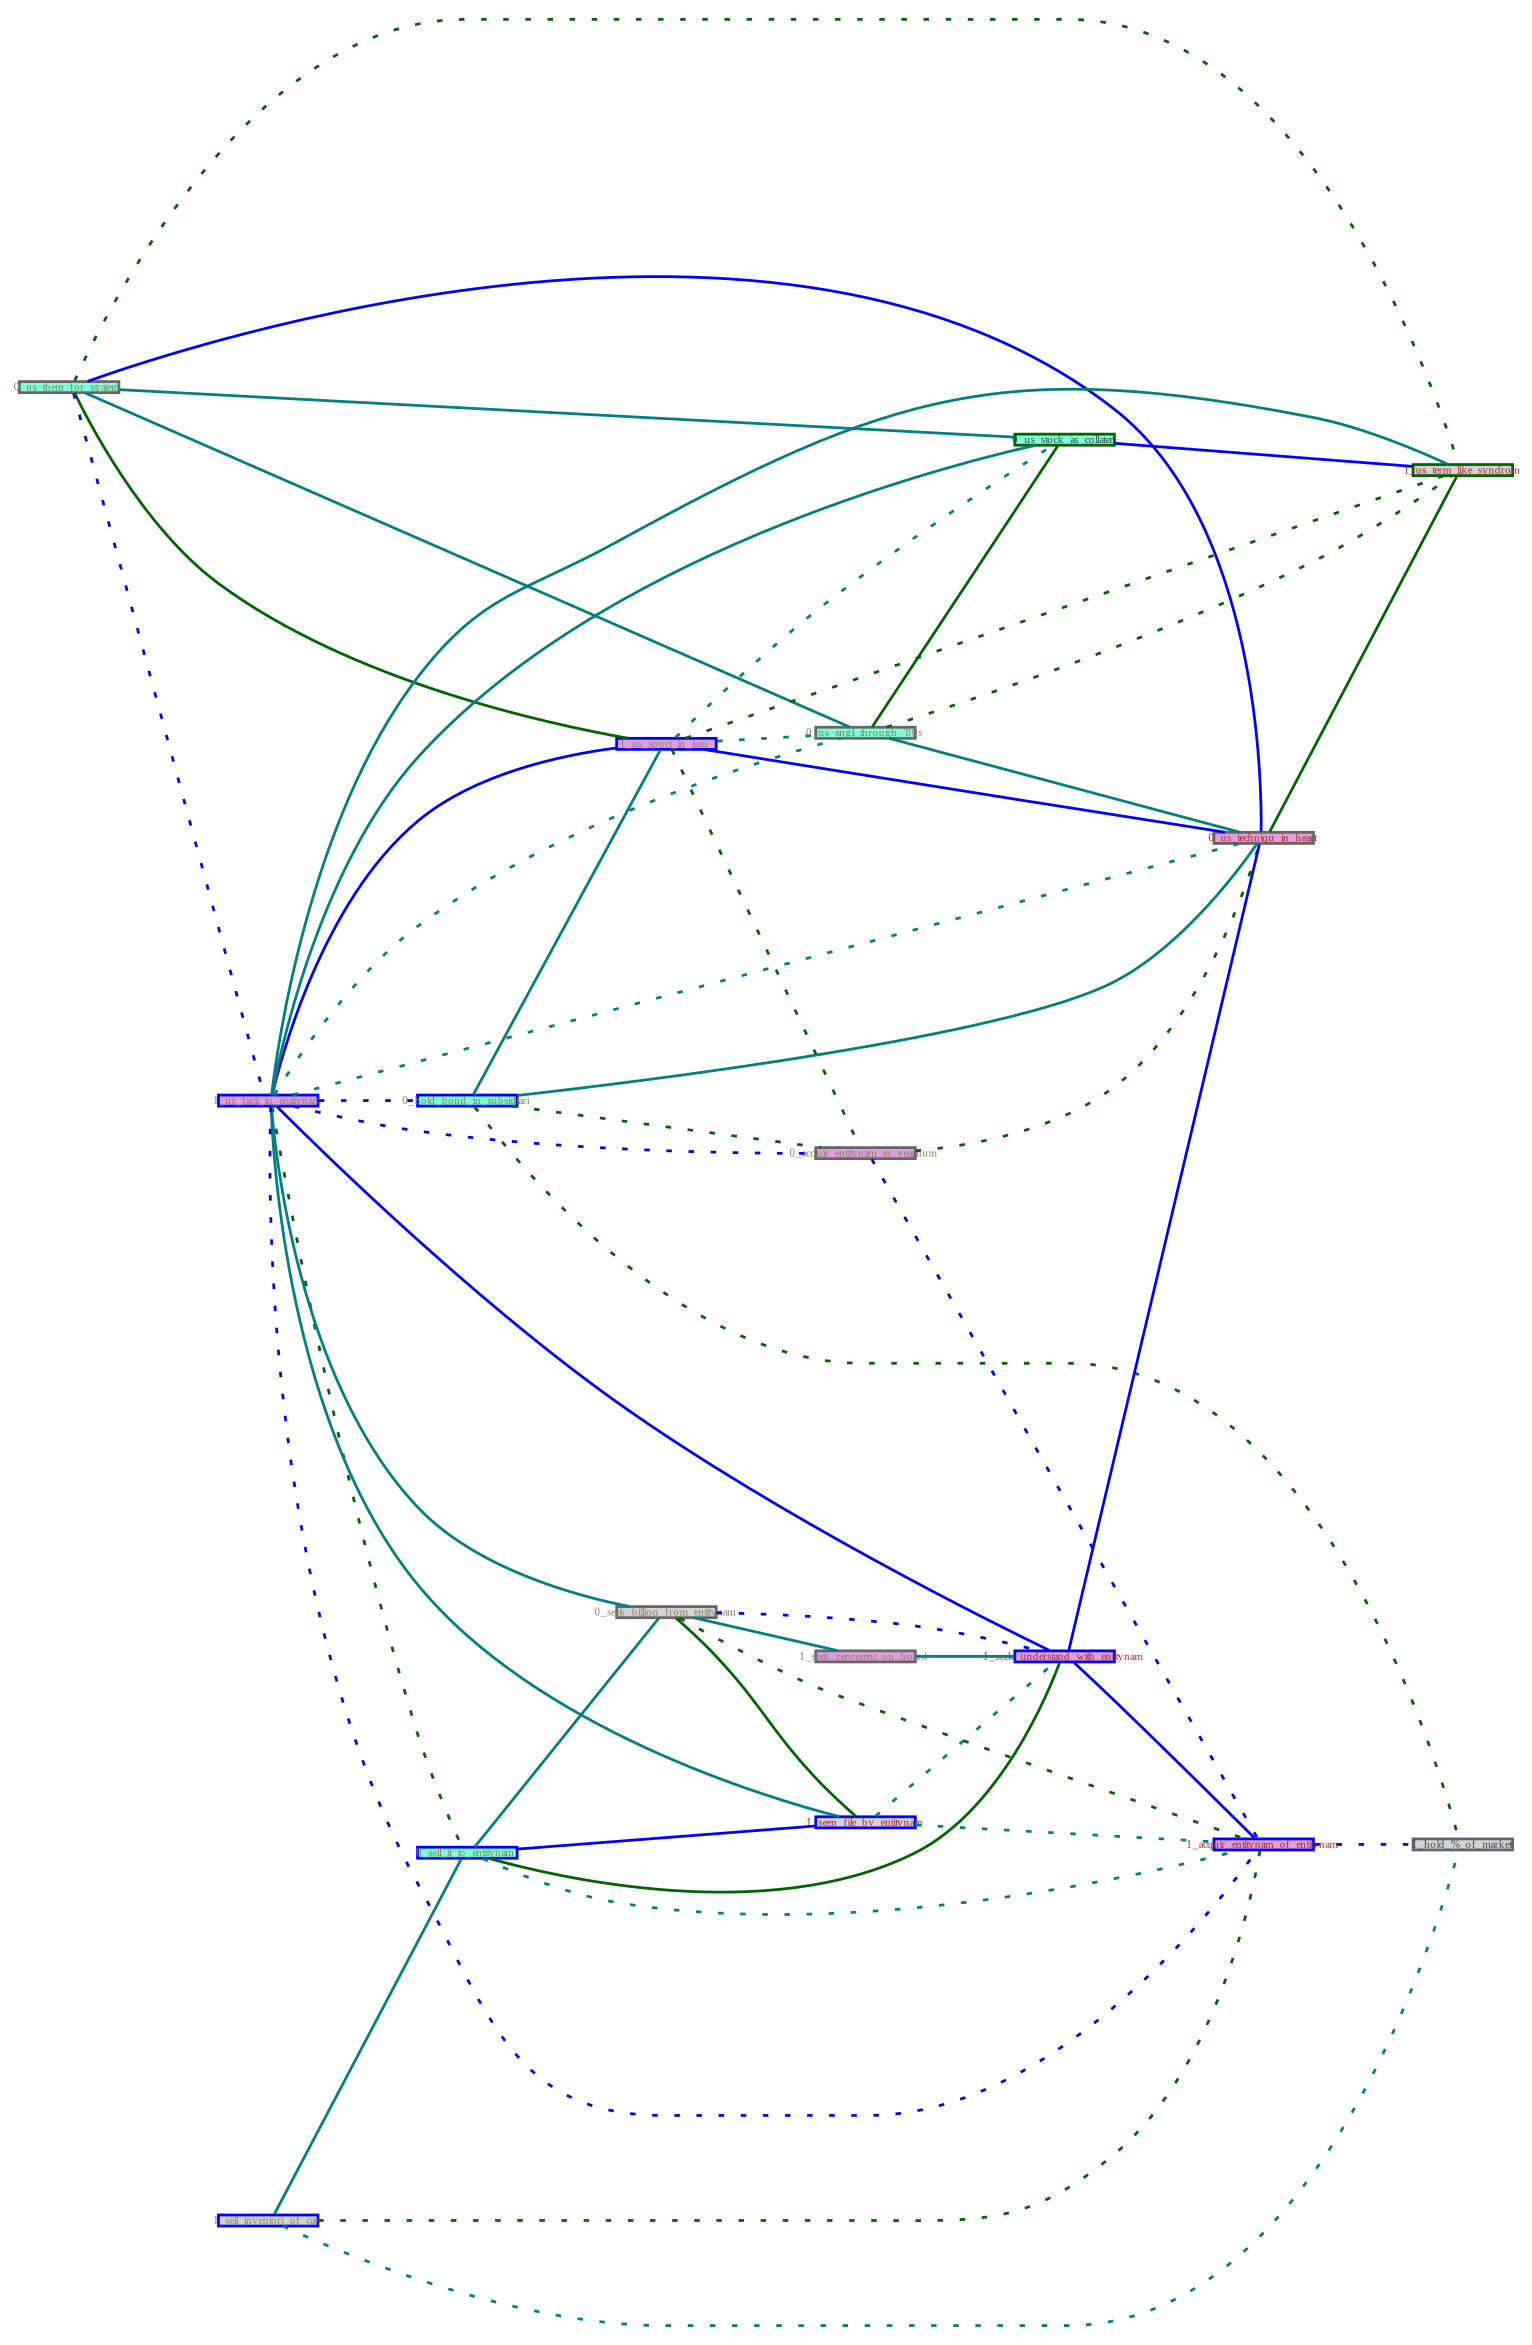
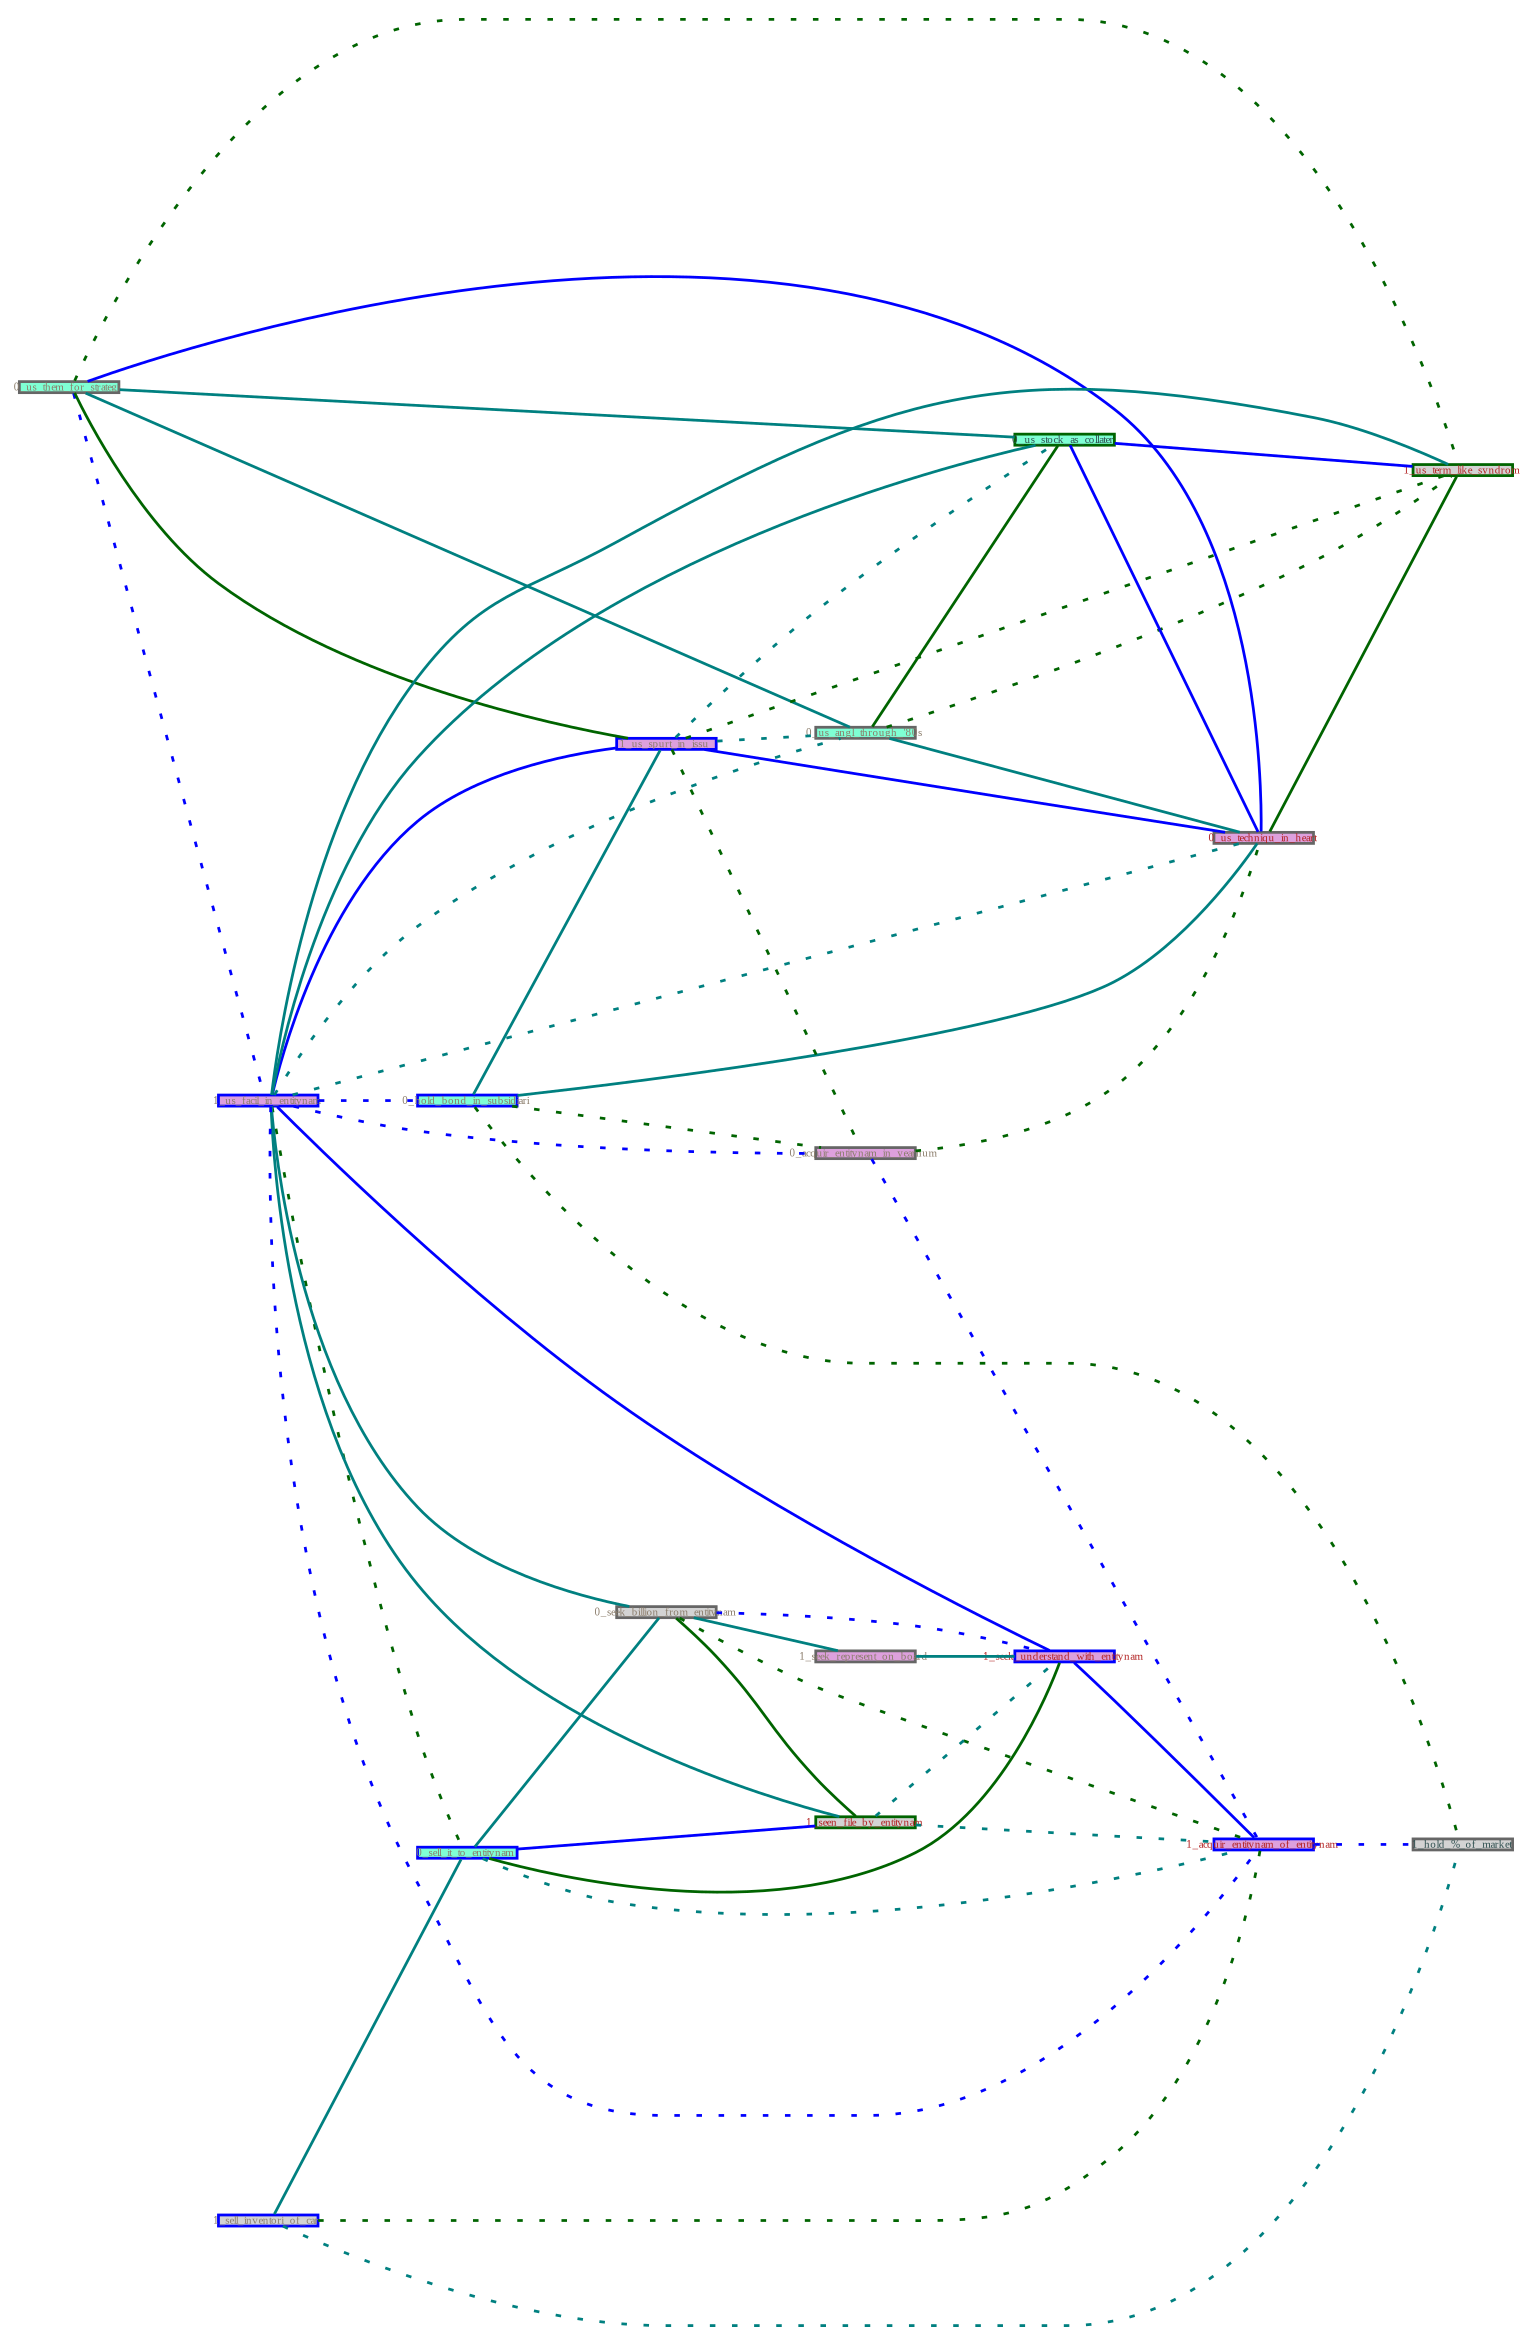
  graph {
    fontname="Liberation Serif"
    rankdir=LR
    node [color=gray40 fillcolor=plum fixedsize=true fontcolor="#8b7d6b" fontname="Liberation Serif" fontsize=4 shape=polygon style=filled]
    edge [color=teal fontname="Liberation Serif" style=solid w=1]
    "0_us_them_for_strategi " [fillcolor=aquamarine height=.06 width=.5]
    "1_us_facil_in_entitynam " [color=blue height=.06 width=.5]
    "1_sell_inventori_of_car " [color=blue fillcolor=lightgrey height=.06 width=.5]
    "0_hold_bond_in_subsidiari " [color=blue fillcolor=aquamarine height=.06 width=.5]
    "0_sell_it_to_entitynam " [color=blue fillcolor=aquamarine height=.06 width=.5]
    "0_seek_billion_from_entitynam " [fillcolor=lightgrey height=.06 width=.5]
    "1_us_spurt_in_issu " [color=blue height=.06 width=.5]
    "0_us_angl_through_'80s " [fillcolor=aquamarine height=.06 width=.5]
    "0_acquir_entitynam_in_yearnum " [height=.06 width=.5]
    "1_seek_represent_on_board " [height=.06 width=.5]
-   "1_seen_file_by_entitynam " [color=blue fillcolor=lightgrey fontcolor="#b22222" height=.06 width=.5]
+   "1_seen_file_by_entitynam " [color=darkgreen fillcolor=lightgrey fontcolor="#b22222" height=.06 width=.5]
    "1_seek_understand_with_entitynam " [color=blue fontcolor="#b22222" height=.06 width=.5]
    "1_acquir_entitynam_of_entitynam " [color=blue fontcolor="#b22222" height=.06 width=.5]
    "1_us_term_like_syndrom " [color=darkgreen fillcolor=lightgrey fontcolor="#b22222" height=.06 width=.5]
    "0_us_stock_as_collater " [color=darkgreen fillcolor=aquamarine fontcolor="#2f4f4f" height=.06 width=.5]
    "0_us_techniqu_in_heart " [fontcolor="#b22222" height=.06 width=.5]
    "1_hold_%_of_market " [fillcolor=lightgrey fontcolor="#2f4f4f" height=.06 width=.5]
    subgraph sub_1 {
      "0_us_them_for_strategi "
      "1_us_facil_in_entitynam "
      "1_sell_inventori_of_car "
      "0_hold_bond_in_subsidiari "
      "0_sell_it_to_entitynam "
      "0_seek_billion_from_entitynam "
      "1_us_spurt_in_issu "
      "0_us_angl_through_'80s "
      "0_acquir_entitynam_in_yearnum "
      "1_seek_represent_on_board "
    }
    subgraph sub_2 {
      "1_seen_file_by_entitynam "
      "1_seek_understand_with_entitynam "
      "1_acquir_entitynam_of_entitynam "
      "1_us_term_like_syndrom "
    }
    "0_us_them_for_strategi " -- "1_us_facil_in_entitynam " [color=blue style=dotted]
    "0_us_them_for_strategi " -- "1_us_spurt_in_issu " [color=darkgreen]
    "0_us_them_for_strategi " -- "0_us_angl_through_'80s "
    "0_us_them_for_strategi " -- "1_us_term_like_syndrom " [color=darkgreen style=dotted]
    "0_us_them_for_strategi " -- "0_us_stock_as_collater "
    "0_us_them_for_strategi " -- "0_us_techniqu_in_heart " [color=blue]
    "1_us_facil_in_entitynam " -- "0_hold_bond_in_subsidiari " [color=blue style=dotted]
    "1_us_facil_in_entitynam " -- "0_sell_it_to_entitynam " [color=darkgreen style=dotted]
    "1_us_facil_in_entitynam " -- "0_seek_billion_from_entitynam "
    "1_us_facil_in_entitynam " -- "1_us_spurt_in_issu " [color=blue w=2]
    "1_us_facil_in_entitynam " -- "0_us_angl_through_'80s " [style=dotted]
    "1_us_facil_in_entitynam " -- "0_acquir_entitynam_in_yearnum " [color=blue style=dotted]
    "1_us_facil_in_entitynam " -- "1_seen_file_by_entitynam "
    "1_us_facil_in_entitynam " -- "1_seek_understand_with_entitynam " [color=blue]
    "1_us_facil_in_entitynam " -- "1_acquir_entitynam_of_entitynam " [color=blue style=dotted]
    "1_us_facil_in_entitynam " -- "1_us_term_like_syndrom "
    "1_us_facil_in_entitynam " -- "0_us_stock_as_collater "
    "1_us_facil_in_entitynam " -- "0_us_techniqu_in_heart " [style=dotted w=2]
    "1_sell_inventori_of_car " -- "0_sell_it_to_entitynam "
    "1_sell_inventori_of_car " -- "1_acquir_entitynam_of_entitynam " [color=darkgreen style=dotted]
    "1_sell_inventori_of_car " -- "1_hold_%_of_market " [style=dotted]
    "0_hold_bond_in_subsidiari " -- "1_us_spurt_in_issu "
    "0_hold_bond_in_subsidiari " -- "0_acquir_entitynam_in_yearnum " [color=darkgreen style=dotted]
    "0_hold_bond_in_subsidiari " -- "0_us_techniqu_in_heart "
    "0_hold_bond_in_subsidiari " -- "1_hold_%_of_market " [color=darkgreen style=dotted]
    "0_sell_it_to_entitynam " -- "0_seek_billion_from_entitynam "
    "0_sell_it_to_entitynam " -- "1_seen_file_by_entitynam " [color=blue]
    "0_sell_it_to_entitynam " -- "1_seek_understand_with_entitynam " [color=darkgreen]
    "0_sell_it_to_entitynam " -- "1_acquir_entitynam_of_entitynam " [style=dotted]
    "0_seek_billion_from_entitynam " -- "1_seek_represent_on_board "
    "0_seek_billion_from_entitynam " -- "1_seen_file_by_entitynam " [color=darkgreen]
    "0_seek_billion_from_entitynam " -- "1_seek_understand_with_entitynam " [color=blue style=dotted w=2]
    "0_seek_billion_from_entitynam " -- "1_acquir_entitynam_of_entitynam " [color=darkgreen style=dotted]
    "1_us_spurt_in_issu " -- "0_us_angl_through_'80s " [style=dotted]
    "1_us_spurt_in_issu " -- "0_acquir_entitynam_in_yearnum " [color=darkgreen style=dotted]
    "1_us_spurt_in_issu " -- "1_us_term_like_syndrom " [color=darkgreen style=dotted]
    "1_us_spurt_in_issu " -- "0_us_stock_as_collater " [style=dotted]
    "1_us_spurt_in_issu " -- "0_us_techniqu_in_heart " [color=blue w=2]
    "0_us_angl_through_'80s " -- "1_us_term_like_syndrom " [color=darkgreen style=dotted]
    "0_us_angl_through_'80s " -- "0_us_stock_as_collater " [color=darkgreen]
    "0_us_angl_through_'80s " -- "0_us_techniqu_in_heart "
    "0_acquir_entitynam_in_yearnum " -- "1_acquir_entitynam_of_entitynam " [color=blue style=dotted w=2]
    "0_acquir_entitynam_in_yearnum " -- "0_us_techniqu_in_heart " [color=darkgreen style=dotted]
    "1_seek_represent_on_board " -- "1_seek_understand_with_entitynam "
    "1_seen_file_by_entitynam " -- "1_seek_understand_with_entitynam " [style=dotted]
    "1_seen_file_by_entitynam " -- "1_acquir_entitynam_of_entitynam " [style=dotted]
    "1_seek_understand_with_entitynam " -- "1_acquir_entitynam_of_entitynam " [color=blue]
    "1_acquir_entitynam_of_entitynam " -- "1_hold_%_of_market " [color=blue style=dotted]
    "0_us_stock_as_collater " -- "1_us_term_like_syndrom " [color=blue]
-   "1_seek_understand_with_entitynam " -- "0_us_techniqu_in_heart " [color=blue]
+   "0_us_stock_as_collater " -- "0_us_techniqu_in_heart " [color=blue]
    "0_us_techniqu_in_heart " -- "1_us_term_like_syndrom " [color=darkgreen]
  }
